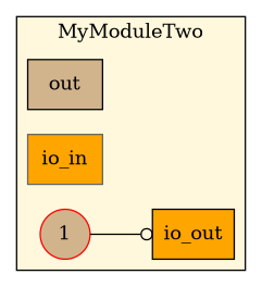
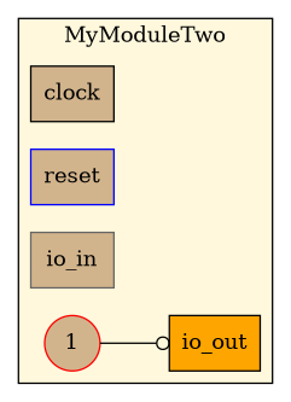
  digraph {
    rankdir=LR
    node [fillcolor=tan rank=0 shape=rectangle style=filled color=black]
-   n1 [label=out]
-   n3 [fillcolor=orange label=io_in color=gray40]
+   n1 [label=clock]
+   n2 [label=reset color=blue]
+   n3 [label=io_in color=gray40]
    n4 [fillcolor=orange label=io_out rank=1000]
    n5 [BGCOLOR="#C0C0C0" label=1 shape=circle color=red rank=""]
    subgraph cluster_1 {
      bgcolor="#FFF8DC"
      label=MyModuleTwo
      n1
+     n2
      n3
      n4
      n5
    }
    n5 -> n4 [arrowhead=odot]
  }
